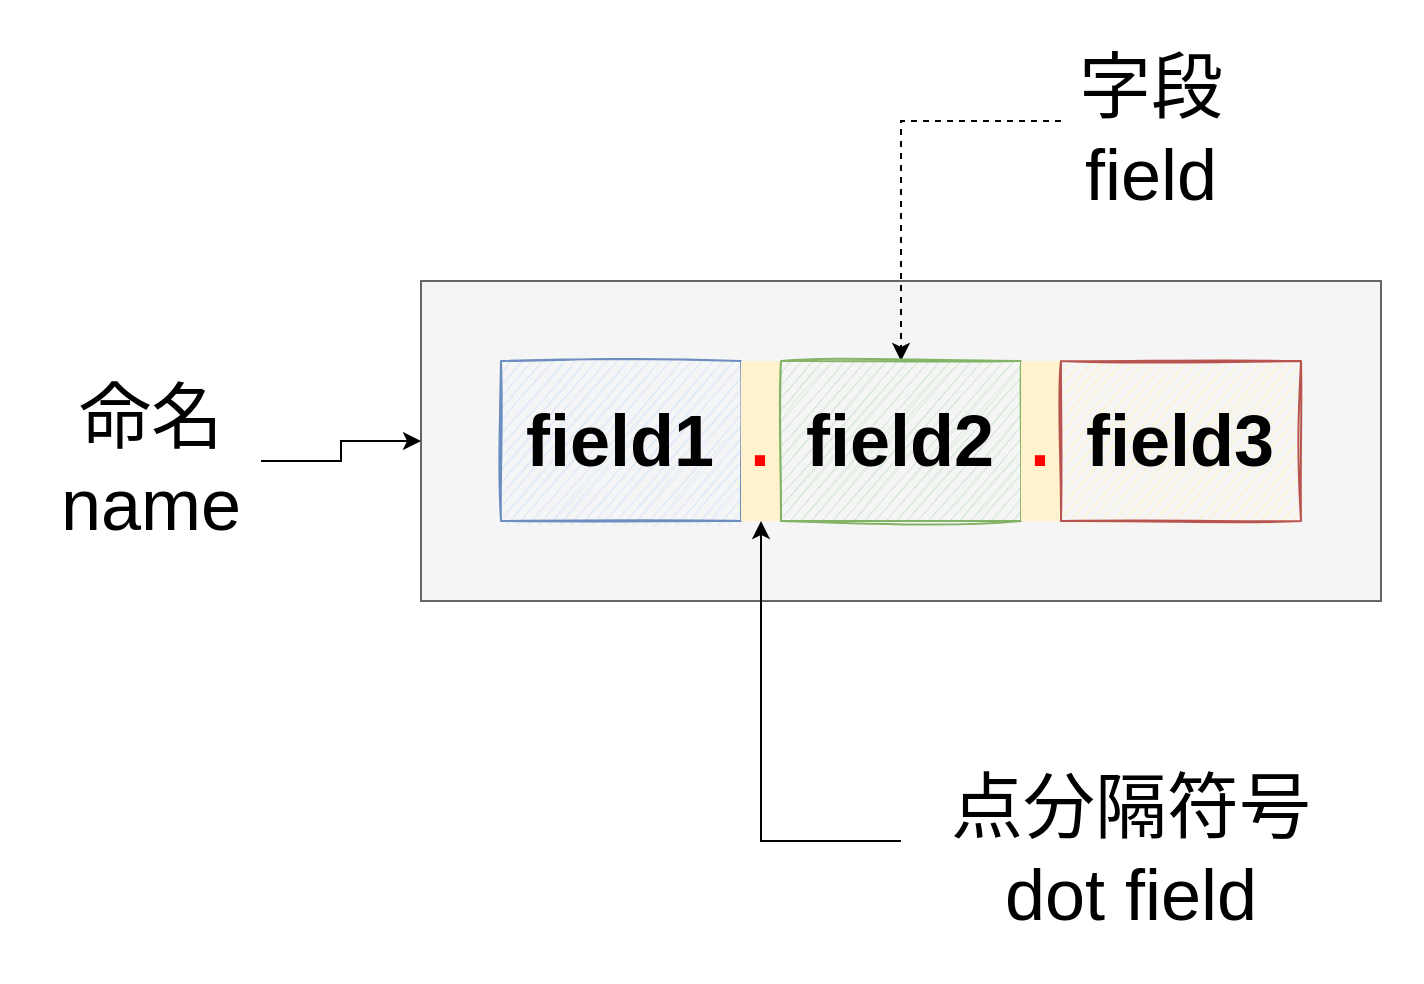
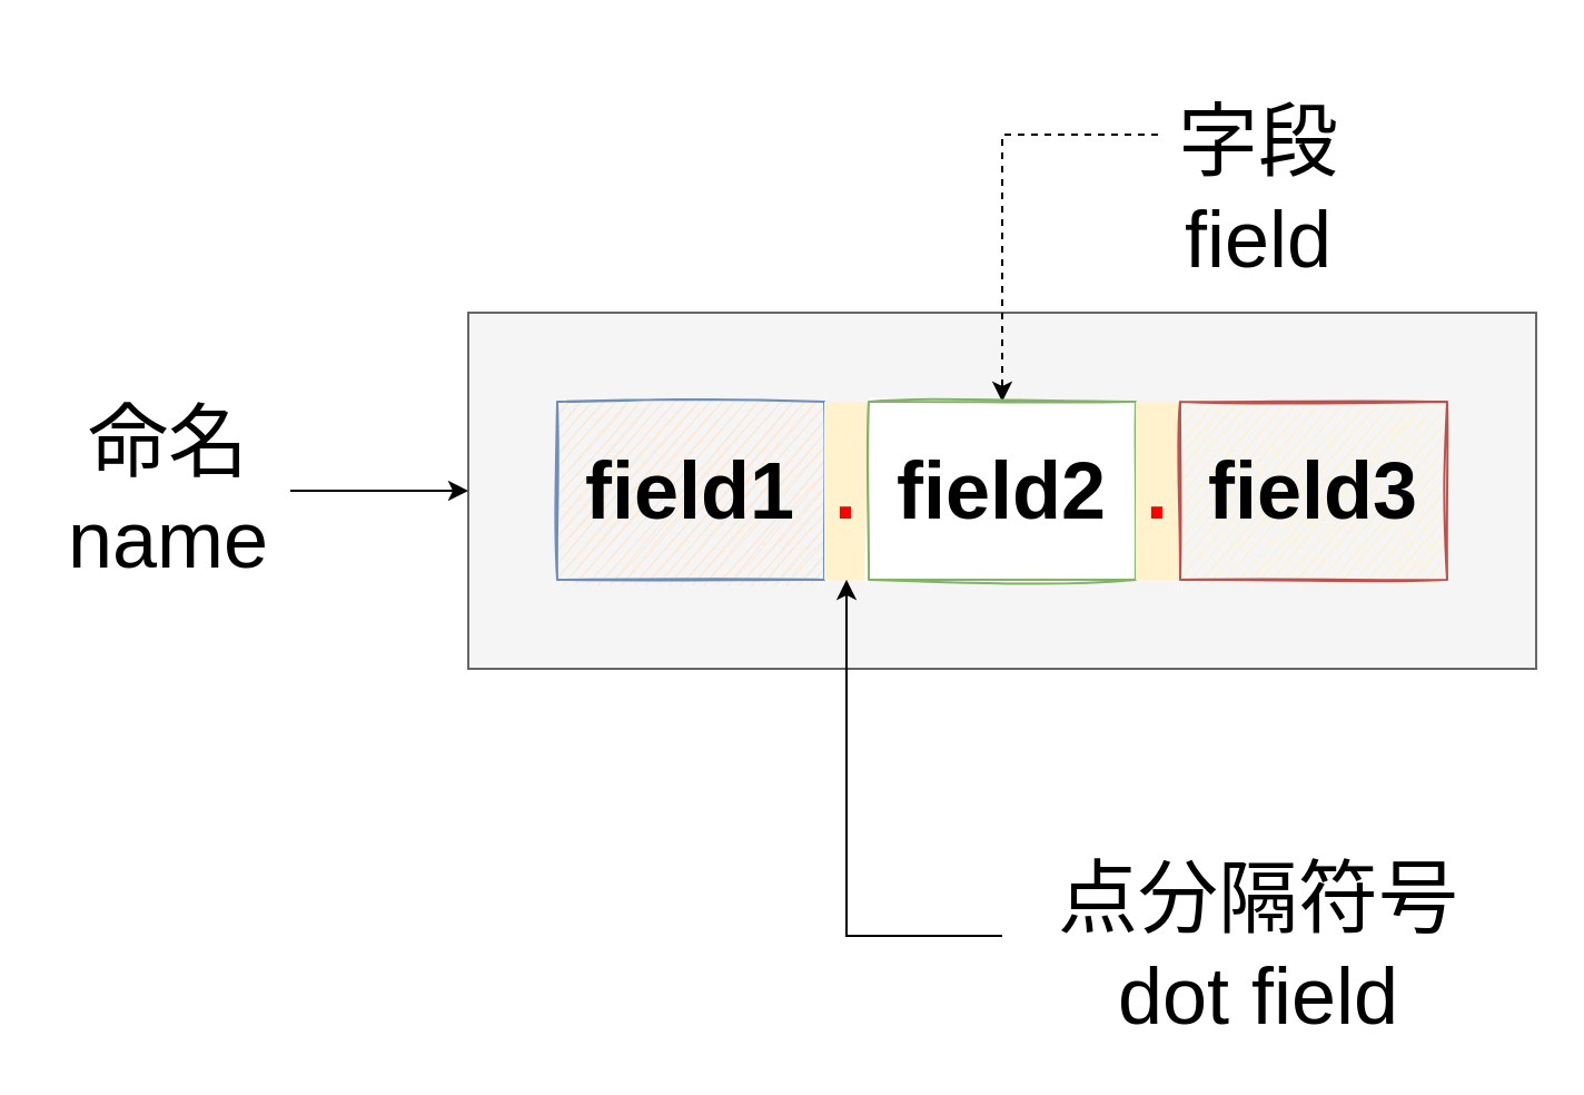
  <mxCell id="0" />
  <mxCell id="1" parent="0" />
  <mxCell id="2" value="" style="rounded=0;whiteSpace=wrap;html=1;fillColor=#f5f5f5;strokeColor=#666666;fontColor=#333333;" vertex="1" parent="1"><mxGeometry x="210" y="140" width="480" height="160" as="geometry" /></mxCell>
  <mxCell id="3" style="edgeStyle=orthogonalEdgeStyle;rounded=0;orthogonalLoop=1;jettySize=auto;html=1;entryX=0.5;entryY=0;entryDx=0;entryDy=0;fontSize=36;dashed=1;" edge="1" parent="1" source="4" target="9"><mxGeometry relative="1" as="geometry"><Array as="points"><mxPoint x="450" y="60" /></Array></mxGeometry></mxCell>
- <mxCell id="4" value="字段&lt;br&gt;field" style="text;html=1;resizable=0;autosize=1;align=center;verticalAlign=middle;points=[];fillColor=none;strokeColor=none;rounded=0;fontSize=36;" vertex="1" parent="1"><mxGeometry x="530" y="20" width="90" height="90" as="geometry" /></mxCell>
+ <mxCell id="4" value="字段&lt;br&gt;field" style="text;html=1;resizable=0;autosize=1;align=center;verticalAlign=middle;points=[];fillColor=none;strokeColor=none;rounded=0;fontSize=36;" vertex="1" parent="1"><mxGeometry x="520" y="40" width="90" height="90" as="geometry" /></mxCell>
  <mxCell id="5" style="edgeStyle=orthogonalEdgeStyle;rounded=0;orthogonalLoop=1;jettySize=auto;html=1;entryX=0;entryY=0.5;entryDx=0;entryDy=0;fontSize=36;" edge="1" parent="1" source="6" target="2"><mxGeometry relative="1" as="geometry" /></mxCell>
- <mxCell id="6" value="命名&lt;br&gt;name" style="text;html=1;resizable=0;autosize=1;align=center;verticalAlign=middle;points=[];fillColor=none;strokeColor=none;rounded=0;fontSize=36;" vertex="1" parent="1"><mxGeometry x="20" y="185" width="110" height="90" as="geometry" /></mxCell>
- <mxCell id="7" value="field1" style="rounded=0;whiteSpace=wrap;html=1;sketch=1;fontSize=36;fontStyle=1;fillColor=#dae8fc;strokeColor=#6c8ebf;" vertex="1" parent="1"><mxGeometry x="250" y="180" width="120" height="80" as="geometry" /></mxCell>
+ <mxCell id="6" value="命名&lt;br&gt;name" style="text;html=1;resizable=0;autosize=1;align=center;verticalAlign=middle;points=[];fillColor=none;strokeColor=none;rounded=0;fontSize=36;" vertex="1" parent="1"><mxGeometry x="20" y="175" width="110" height="90" as="geometry" /></mxCell>
+ <mxCell id="7" value="field1" style="rounded=0;whiteSpace=wrap;html=1;sketch=1;fontSize=36;fontStyle=1;fillColor=#ffe6cc;strokeColor=#6c8ebf;" vertex="1" parent="1"><mxGeometry x="250" y="180" width="120" height="80" as="geometry" /></mxCell>
  <mxCell id="8" value="." style="rounded=0;whiteSpace=wrap;html=1;sketch=0;fontSize=36;fontStyle=1;strokeColor=none;fillColor=#fff2cc;fontColor=#FF0000;" vertex="1" parent="1"><mxGeometry x="370" y="180" width="20" height="80" as="geometry" /></mxCell>
- <mxCell id="9" value="field2" style="rounded=0;whiteSpace=wrap;html=1;sketch=1;fontSize=36;fontStyle=1;fillColor=#d5e8d4;strokeColor=#82b366;" vertex="1" parent="1"><mxGeometry x="390" y="180" width="120" height="80" as="geometry" /></mxCell>
+ <mxCell id="9" value="field2" style="rounded=0;whiteSpace=wrap;html=1;sketch=1;fontSize=36;fontStyle=1;fillColor=#ffffff;strokeColor=#82b366;" vertex="1" parent="1"><mxGeometry x="390" y="180" width="120" height="80" as="geometry" /></mxCell>
  <mxCell id="10" value="." style="rounded=0;whiteSpace=wrap;html=1;sketch=0;fontSize=36;fontStyle=1;strokeColor=none;fillColor=#fff2cc;fontColor=#FF0000;" vertex="1" parent="1"><mxGeometry x="510" y="180" width="20" height="80" as="geometry" /></mxCell>
  <mxCell id="11" value="field3" style="rounded=0;whiteSpace=wrap;html=1;sketch=1;fontSize=36;fontStyle=1;fillColor=#fff2cc;strokeColor=#b85450;" vertex="1" parent="1"><mxGeometry x="530" y="180" width="120" height="80" as="geometry" /></mxCell>
  <mxCell id="12" style="edgeStyle=orthogonalEdgeStyle;rounded=0;orthogonalLoop=1;jettySize=auto;html=1;fontSize=36;" edge="1" parent="1" source="13" target="8"><mxGeometry relative="1" as="geometry"><Array as="points"><mxPoint x="380" y="420" /></Array></mxGeometry></mxCell>
  <mxCell id="13" value="点分隔符号&lt;br&gt;dot&amp;nbsp;field" style="text;html=1;resizable=0;autosize=1;align=center;verticalAlign=middle;points=[];fillColor=none;strokeColor=none;rounded=0;fontSize=36;" vertex="1" parent="1"><mxGeometry x="450" y="380" width="230" height="90" as="geometry" /></mxCell>
